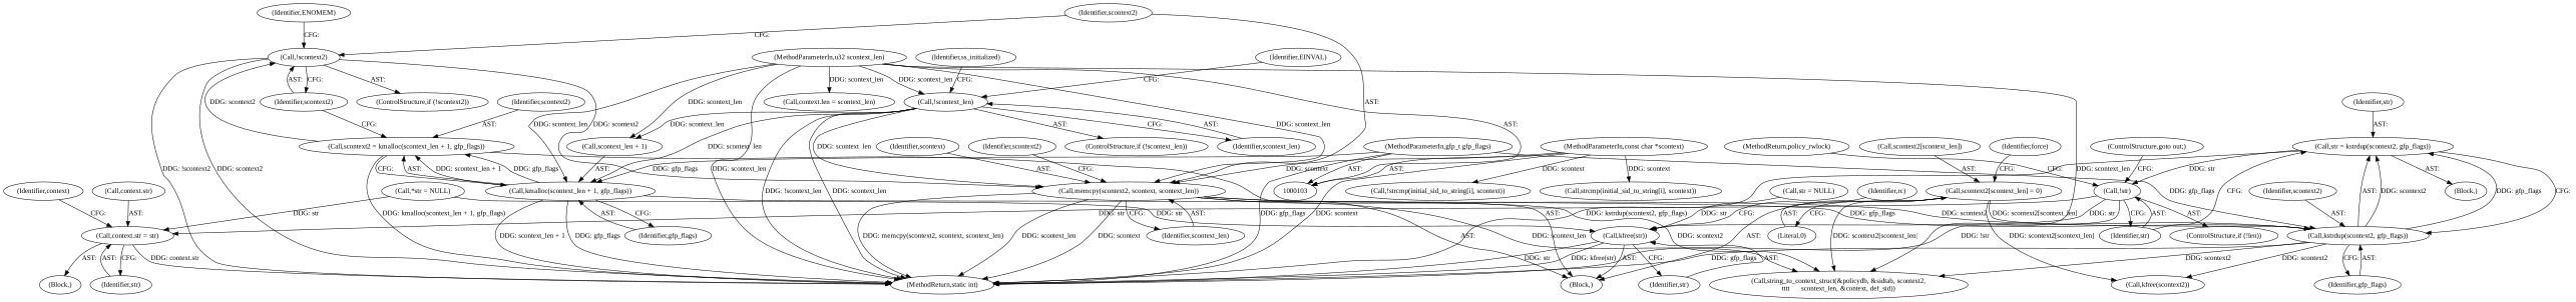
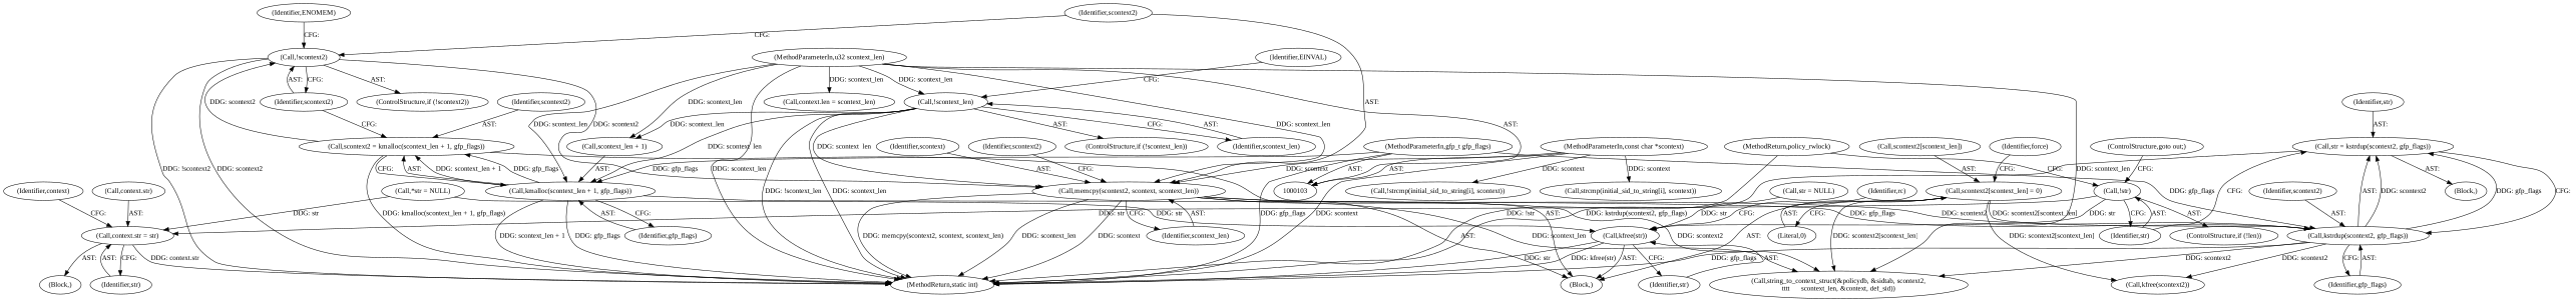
  digraph {
    fontname="Liberation Serif"
    node [fontname="Liberation Serif"]
    edge [fontname="Liberation Serif"]
    n1 [label="(Call,str = kstrdup(scontext2, gfp_flags))"]
    n2 [label="(Call,kstrdup(scontext2, gfp_flags))"]
    n3 [label="(Call,!str)"]
    n4 [label="(Block,)"]
    n5 [label="(MethodReturn,static int)"]
    n6 [label="(Call,kfree(scontext2))"]
    n7 [label="(Identifier,gfp_flags)"]
    n8 [label="(Call,string_to_context_struct(&policydb, &sidtab, scontext2,\n\t\t\t\t      scontext_len, &context, def_sid))"]
    n9 [label="(Call,context.str = str)"]
    n10 [label="(Call,kfree(str))"]
    n11 [label="(Identifier,str)"]
    n12 [label="(ControlStructure,if (!len))"]
    n13 [label="(Call,scontext2[scontext_len] = 0)"]
    n14 [label="(Block,)"]
    n15 [label="(Literal,0)"]
    n16 [label="(Call,memcpy(scontext2, scontext, scontext_len))"]
    n17 [label="(Identifier,scontext_len)"]
    n18 [label="(Call,!scontext2)"]
    n19 [label="(Identifier,scontext2)"]
    n20 [label="(ControlStructure,if (!scontext2))"]
    n21 [label="(Call,scontext2 = kmalloc(scontext_len + 1, gfp_flags))"]
    n22 [label="(Call,kmalloc(scontext_len + 1, gfp_flags))"]
    n23 [label="(Identifier,gfp_flags)"]
    n24 [label="(Call,!scontext_len)"]
    n25 [label="(Call,scontext_len + 1)"]
    n26 [label="(ControlStructure,if (!scontext_len))"]
    n27 [label="(Identifier,scontext_len)"]
    n28 [label="(MethodParameterIn,u32 scontext_len)"]
    n29 [label="(Call,context.len = scontext_len)"]
    1000103
    n31 [label="(MethodParameterIn,gfp_t gfp_flags)"]
    n32 [label="(MethodParameterIn,const char *scontext)"]
    n33 [label="(Call,strcmp(initial_sid_to_string[i], scontext))"]
    n34 [label="(Call,!strcmp(initial_sid_to_string[i], scontext))"]
    n35 [label="(Identifier,str)"]
    n36 [label="(Block,)"]
    n37 [label="(Identifier,str)"]
-   n38 [label="(Identifier,ss_initialized)"]
    n39 [label="(Identifier,scontext)"]
    n40 [label="(Identifier,scontext2)"]
    n41 [label="(ControlStructure,goto out;)"]
    n42 [label="(Call,context.str)"]
    n43 [label="(Call,*str = NULL)"]
    n44 [label="(Call,str = NULL)"]
    n45 [label="(Identifier,rc)"]
    n46 [label="(Identifier,force)"]
    n47 [label="(Identifier,str)"]
    n48 [label="(Identifier,scontext2)"]
    n49 [label="(Identifier,context)"]
    n50 [label="(Identifier,ENOMEM)"]
    n51 [label="(MethodReturn,policy_rwlock)"]
    n52 [label="(Identifier,scontext2)"]
    n53 [label="(Identifier,scontext2)"]
    n54 [label="(Identifier,EINVAL)"]
    n55 [label="(Call,scontext2[scontext_len])"]
    n1 -> n2 [label="CFG: "]
-   n1 -> n3 [label="DDG: str"]
    n1 -> n4 [label="AST: "]
    n1 -> n5 [label="DDG: kstrdup(scontext2, gfp_flags)"]
    n2 -> n1 [label="AST: "]
    n2 -> n1 [label="DDG: scontext2"]
    n2 -> n1 [label="DDG: gfp_flags"]
    n2 -> n5 [label="DDG: gfp_flags"]
    n2 -> n6 [label="DDG: scontext2"]
    n2 -> n7 [label="CFG: "]
    n2 -> n8 [label="DDG: scontext2"]
-   n3 -> n5 [label="DDG: !str"]
+   n51 -> n5 [label="DDG: !str"]
    n3 -> n9 [label="DDG: str"]
    n3 -> n10 [label="DDG: str"]
    n3 -> n11 [label="CFG: "]
    n3 -> n12 [label="AST: "]
    n7 -> n2 [label="AST: "]
    n9 -> n5 [label="DDG: context.str"]
    n9 -> n35 [label="CFG: "]
    n9 -> n36 [label="AST: "]
    n10 -> n5 [label="DDG: str"]
    n10 -> n5 [label="DDG: kfree(str)"]
    n10 -> n14 [label="AST: "]
    n10 -> n37 [label="CFG: "]
    n11 -> n1 [label="CFG: "]
    n11 -> n3 [label="AST: "]
    n13 -> n2 [label="DDG: scontext2[scontext_len]"]
    n13 -> n6 [label="DDG: scontext2[scontext_len]"]
    n13 -> n8 [label="DDG: scontext2[scontext_len]"]
    n13 -> n14 [label="AST: "]
    n13 -> n15 [label="CFG: "]
    n15 -> n13 [label="AST: "]
    n16 -> n2 [label="DDG: scontext2"]
    n16 -> n5 [label="DDG: scontext"]
    n16 -> n5 [label="DDG: scontext_len"]
    n16 -> n5 [label="DDG: memcpy(scontext2, scontext, scontext_len)"]
    n16 -> n8 [label="DDG: scontext2"]
    n16 -> n8 [label="DDG: scontext_len"]
    n16 -> n14 [label="AST: "]
    n16 -> n17 [label="CFG: "]
    n17 -> n16 [label="AST: "]
    n18 -> n5 [label="DDG: !scontext2"]
    n18 -> n5 [label="DDG: scontext2"]
    n18 -> n16 [label="DDG: scontext2"]
    n18 -> n19 [label="CFG: "]
    n18 -> n20 [label="AST: "]
    n19 -> n18 [label="AST: "]
    n19 -> n21 [label="CFG: "]
    n21 -> n5 [label="DDG: kmalloc(scontext_len + 1, gfp_flags)"]
    n21 -> n14 [label="AST: "]
    n21 -> n18 [label="DDG: scontext2"]
    n21 -> n22 [label="CFG: "]
    n22 -> n2 [label="DDG: gfp_flags"]
    n22 -> n5 [label="DDG: gfp_flags"]
    n22 -> n5 [label="DDG: scontext_len + 1"]
    n22 -> n21 [label="AST: "]
    n22 -> n21 [label="DDG: scontext_len + 1"]
    n22 -> n21 [label="DDG: gfp_flags"]
    n22 -> n23 [label="CFG: "]
    n23 -> n22 [label="AST: "]
    n24 -> n5 [label="DDG: scontext_len"]
    n24 -> n5 [label="DDG: !scontext_len"]
    n24 -> n16 [label="DDG: scontext_len"]
    n24 -> n22 [label="DDG: scontext_len"]
    n24 -> n25 [label="DDG: scontext_len"]
    n24 -> n26 [label="AST: "]
    n24 -> n27 [label="CFG: "]
    n25 -> n22 [label="AST: "]
    n27 -> n24 [label="AST: "]
    n28 -> n5 [label="DDG: scontext_len"]
    n28 -> n8 [label="DDG: scontext_len"]
    n28 -> n16 [label="DDG: scontext_len"]
    n28 -> n22 [label="DDG: scontext_len"]
    n28 -> n24 [label="DDG: scontext_len"]
    n28 -> n25 [label="DDG: scontext_len"]
    n28 -> n29 [label="DDG: scontext_len"]
    n28 -> 1000103 [label="AST: "]
    n31 -> n2 [label="DDG: gfp_flags"]
    n31 -> n5 [label="DDG: gfp_flags"]
    n31 -> n22 [label="DDG: gfp_flags"]
    n31 -> 1000103 [label="AST: "]
    n32 -> n5 [label="DDG: scontext"]
    n32 -> n16 [label="DDG: scontext"]
    n32 -> 1000103 [label="AST: "]
    n32 -> n33 [label="DDG: scontext"]
    n32 -> n34 [label="DDG: scontext"]
    n35 -> n9 [label="AST: "]
    n37 -> n10 [label="AST: "]
-   n38 -> n24 [label="CFG: "]
    n39 -> n16 [label="AST: "]
    n40 -> n21 [label="AST: "]
    n41 -> n3 [label="CFG: "]
    n42 -> n9 [label="AST: "]
    n43 -> n9 [label="DDG: str"]
    n43 -> n10 [label="DDG: str"]
    n44 -> n10 [label="DDG: str"]
    n45 -> n10 [label="CFG: "]
    n46 -> n13 [label="CFG: "]
    n47 -> n1 [label="AST: "]
    n48 -> n16 [label="CFG: "]
    n49 -> n9 [label="CFG: "]
    n50 -> n18 [label="CFG: "]
    n51 -> n3 [label="CFG: "]
    n52 -> n16 [label="AST: "]
    n52 -> n18 [label="CFG: "]
    n53 -> n2 [label="AST: "]
    n54 -> n24 [label="CFG: "]
    n55 -> n13 [label="AST: "]
  }
